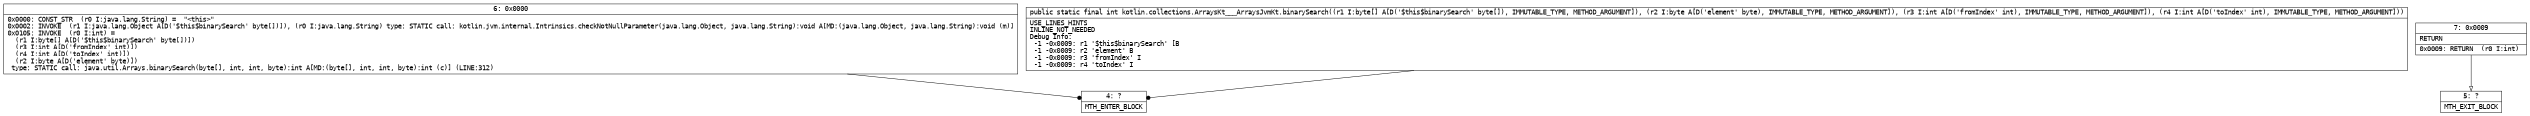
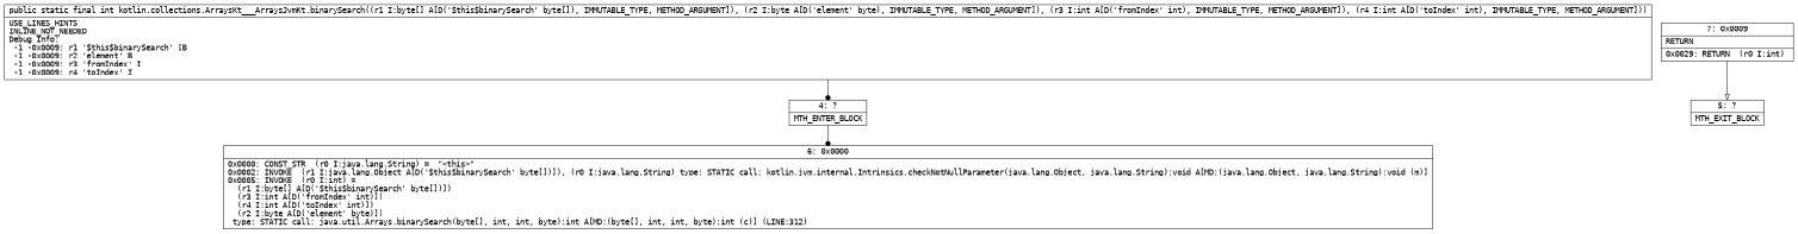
  digraph {
    fontname="DejaVu Sans Mono"
    node [fontname="DejaVu Sans Mono" shape=record]
    edge [arrowhead=dot fontname="DejaVu Sans Mono"]
    n1 [label="{4\:\ ?|MTH_ENTER_BLOCK\l}"]
-   n2 [label="{6\:\ 0x0000|0x0000: CONST_STR  (r0 I:java.lang.String) =  \"\<this\>\" \l0x0002: INVOKE  (r1 I:java.lang.Object A[D('$this$binarySearch' byte[])]), (r0 I:java.lang.String) type: STATIC call: kotlin.jvm.internal.Intrinsics.checkNotNullParameter(java.lang.Object, java.lang.String):void A[MD:(java.lang.Object, java.lang.String):void (m)]\l0x0105: INVOKE  (r0 I:int) = \l  (r1 I:byte[] A[D('$this$binarySearch' byte[])])\l  (r3 I:int A[D('fromIndex' int)])\l  (r4 I:int A[D('toIndex' int)])\l  (r2 I:byte A[D('element' byte)])\l type: STATIC call: java.util.Arrays.binarySearch(byte[], int, int, byte):int A[MD:(byte[], int, int, byte):int (c)] (LINE:312)\l}"]
-   n3 [label="{7\:\ 0x0009|RETURN\l|0x0009: RETURN  (r0 I:int) \l}"]
+   n2 [label="{6\:\ 0x0000|0x0000: CONST_STR  (r0 I:java.lang.String) =  \"\<this\>\" \l0x0002: INVOKE  (r1 I:java.lang.Object A[D('$this$binarySearch' byte[])]), (r0 I:java.lang.String) type: STATIC call: kotlin.jvm.internal.Intrinsics.checkNotNullParameter(java.lang.Object, java.lang.String):void A[MD:(java.lang.Object, java.lang.String):void (m)]\l0x0005: INVOKE  (r0 I:int) = \l  (r1 I:byte[] A[D('$this$binarySearch' byte[])])\l  (r3 I:int A[D('fromIndex' int)])\l  (r4 I:int A[D('toIndex' int)])\l  (r2 I:byte A[D('element' byte)])\l type: STATIC call: java.util.Arrays.binarySearch(byte[], int, int, byte):int A[MD:(byte[], int, int, byte):int (c)] (LINE:312)\l}"]
+   n3 [label="{7\:\ 0x0009|RETURN\l|0x0029: RETURN  (r0 I:int) \l}"]
    n4 [label="{5\:\ ?|MTH_EXIT_BLOCK\l}"]
    n5 [label="{public static final int kotlin.collections.ArraysKt___ArraysJvmKt.binarySearch((r1 I:byte[] A[D('$this$binarySearch' byte[]), IMMUTABLE_TYPE, METHOD_ARGUMENT]), (r2 I:byte A[D('element' byte), IMMUTABLE_TYPE, METHOD_ARGUMENT]), (r3 I:int A[D('fromIndex' int), IMMUTABLE_TYPE, METHOD_ARGUMENT]), (r4 I:int A[D('toIndex' int), IMMUTABLE_TYPE, METHOD_ARGUMENT]))  | USE_LINES_HINTS\lINLINE_NOT_NEEDED\lDebug Info:\l  \-1 \-0x0009: r1 '$this$binarySearch' [B\l  \-1 \-0x0009: r2 'element' B\l  \-1 \-0x0009: r3 'fromIndex' I\l  \-1 \-0x0009: r4 'toIndex' I\l}"]
-   n2 -> n1
+   n1 -> n2
    n3 -> n4 [arrowhead=onormal]
    n5 -> n1
  }
